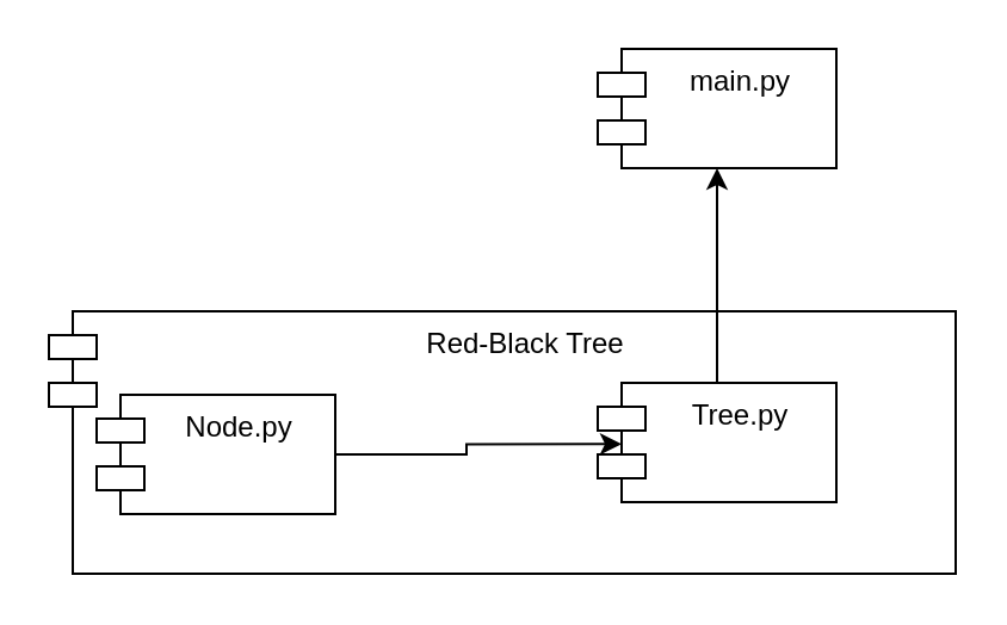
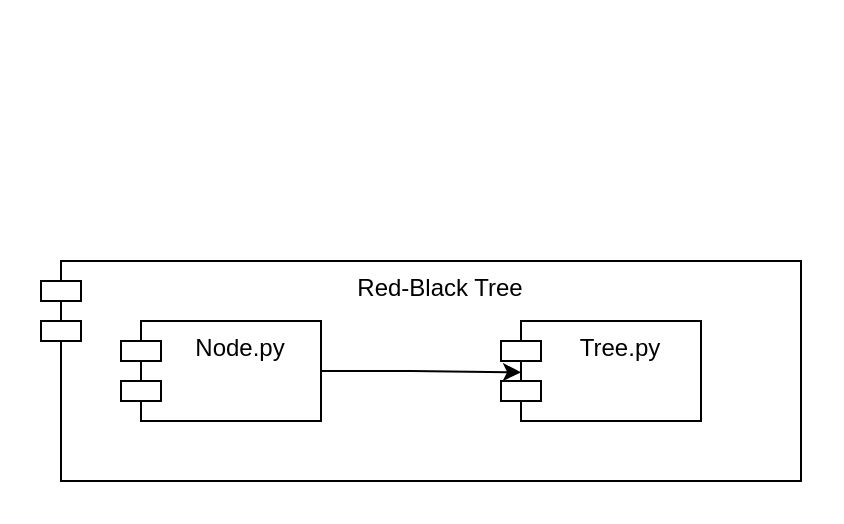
  <mxCell id="0" />
  <mxCell id="1" parent="0" />
  <mxCell id="2" value="Red-Black Tree" style="shape=module;align=left;spacingLeft=20;align=center;verticalAlign=top;" vertex="1" parent="1"><mxGeometry x="20" y="130" width="380" height="110" as="geometry" /></mxCell>
- <mxCell id="3" value="main.py" style="shape=module;align=left;spacingLeft=20;align=center;verticalAlign=top;" vertex="1" parent="1"><mxGeometry x="250" y="20" width="100" height="50" as="geometry" /></mxCell>
  <mxCell id="4" style="edgeStyle=orthogonalEdgeStyle;rounded=0;orthogonalLoop=1;jettySize=auto;html=1;exitX=1;exitY=0.5;exitDx=0;exitDy=0;entryX=0.1;entryY=0.513;entryDx=0;entryDy=0;entryPerimeter=0;" edge="1" parent="1" source="5" target="7"><mxGeometry relative="1" as="geometry" /></mxCell>
- <mxCell id="5" value="Node.py" style="shape=module;align=left;spacingLeft=20;align=center;verticalAlign=top;" vertex="1" parent="1"><mxGeometry x="40" y="165" width="100" height="50" as="geometry" /></mxCell>
- <mxCell id="6" style="edgeStyle=orthogonalEdgeStyle;rounded=0;orthogonalLoop=1;jettySize=auto;html=1;exitX=0.5;exitY=0;exitDx=0;exitDy=0;entryX=0.5;entryY=1;entryDx=0;entryDy=0;" edge="1" parent="1" source="7" target="3"><mxGeometry relative="1" as="geometry" /></mxCell>
+ <mxCell id="5" value="Node.py" style="shape=module;align=left;spacingLeft=20;align=center;verticalAlign=top;" vertex="1" parent="1"><mxGeometry x="60" y="160" width="100" height="50" as="geometry" /></mxCell>
  <mxCell id="7" value="Tree.py" style="shape=module;align=left;spacingLeft=20;align=center;verticalAlign=top;" vertex="1" parent="1"><mxGeometry x="250" y="160" width="100" height="50" as="geometry" /></mxCell>
